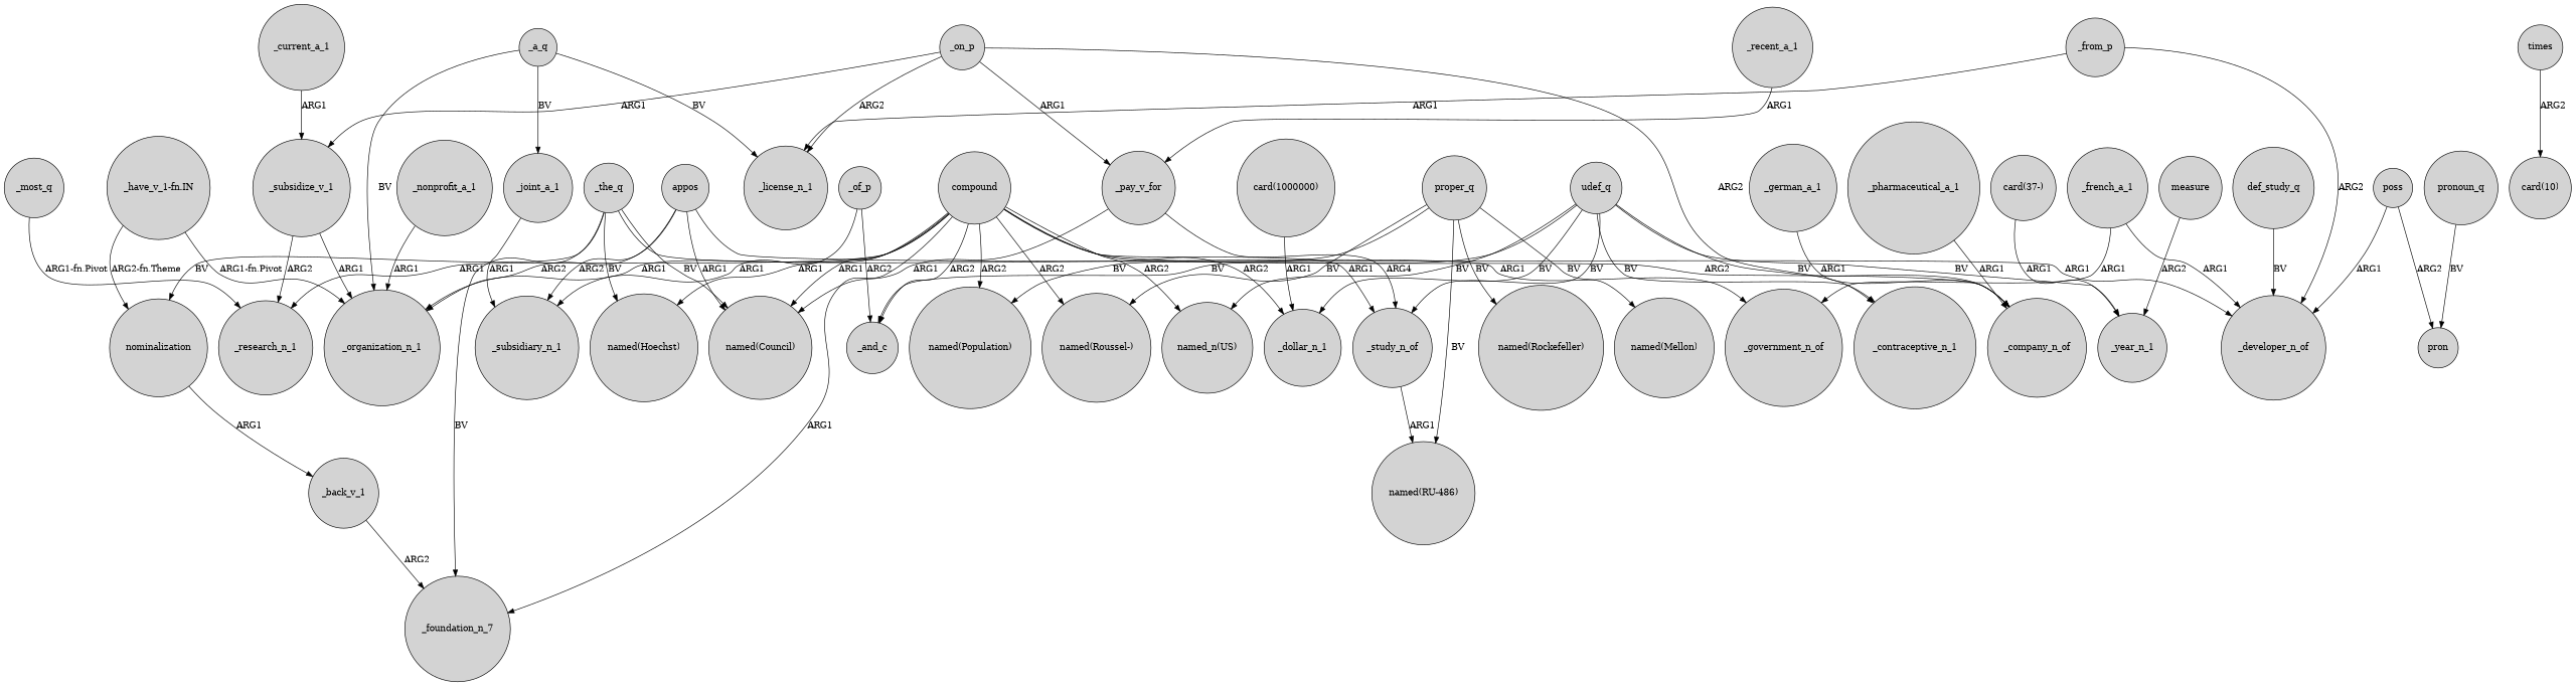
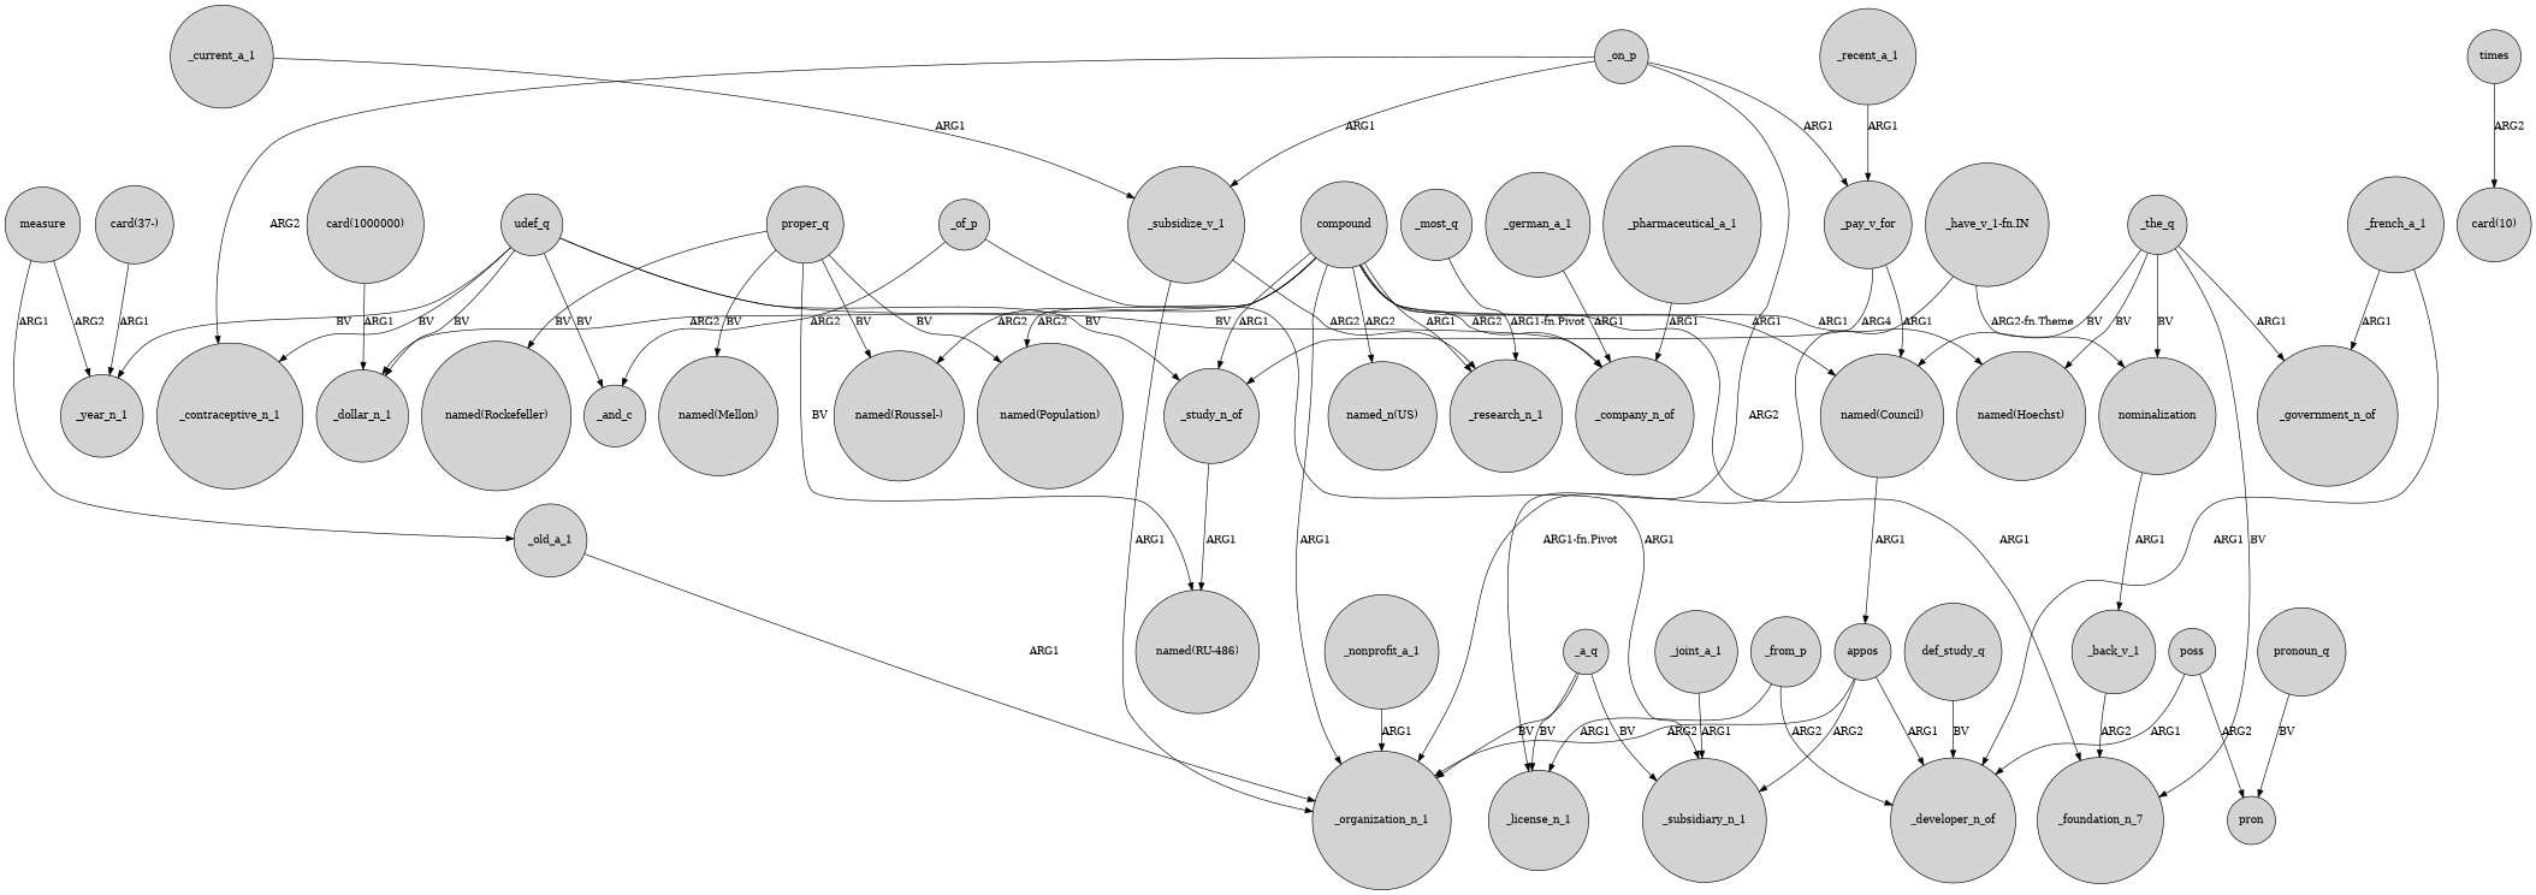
  digraph {
    node [shape=circle style=filled]
    appos
    "named(Council)"
    _organization_n_1
    _subsidiary_n_1
    _developer_n_of
+   _old_a_1
    "card(1000000)"
    _dollar_n_1
    _of_p
    _and_c
    compound
    "named_n(US)"
    "named(Roussel-)"
    _study_n_of
    _company_n_of
    _research_n_1
    n17 [label=_foundation_n_7]
    "named(Population)"
    "named(Hoechst)"
    "named(RU-486)"
    udef_q
    _year_n_1
    _contraceptive_n_1
    _a_q
    _license_n_1
    poss
    pron
    measure
    _on_p
    _subsidize_v_1
    _pay_v_for
    _recent_a_1
    "card(37-)"
    _german_a_1
    _most_q
    _back_v_1
    proper_q
    "named(Rockefeller)"
    "named(Mellon)"
    _joint_a_1
    _the_q
    _government_n_of
    nominalization
    pronoun_q
    n45 [label="card(10)"]
    times
    n47 [label=def_study_q]
    _current_a_1
    _from_p
    "_have_v_1-fn.IN"
    _pharmaceutical_a_1
    _french_a_1
    _nonprofit_a_1
-   appos -> "named(Council)" [label=ARG1]
+   "named(Council)" -> appos [label=ARG1]
    appos -> _organization_n_1 [label=ARG2]
    appos -> _subsidiary_n_1 [label=ARG2]
    appos -> _developer_n_of [label=ARG1]
+   _old_a_1 -> _organization_n_1 [label=ARG1]
    "card(1000000)" -> _dollar_n_1 [label=ARG1]
    _of_p -> _subsidiary_n_1 [label=ARG1]
    _of_p -> _and_c [label=ARG2]
    compound -> "named(Council)" [label=ARG1]
    compound -> _organization_n_1 [label=ARG1]
    compound -> _dollar_n_1 [label=ARG2]
-   compound -> _and_c [label=ARG2]
    compound -> "named_n(US)" [label=ARG2]
    compound -> "named(Roussel-)" [label=ARG2]
    compound -> _study_n_of [label=ARG1]
    compound -> _company_n_of [label=ARG2]
    compound -> _research_n_1 [label=ARG1]
    compound -> n17 [label=ARG1]
    compound -> "named(Population)" [label=ARG2]
    compound -> "named(Hoechst)" [label=ARG1]
    _study_n_of -> "named(RU-486)" [label=ARG1]
    udef_q -> _dollar_n_1 [label=BV]
    udef_q -> _and_c [label=BV]
-   udef_q -> "named_n(US)" [label=BV]
    udef_q -> _study_n_of [label=BV]
    udef_q -> _company_n_of [label=BV]
    udef_q -> _year_n_1 [label=BV]
    udef_q -> _contraceptive_n_1 [label=BV]
    _a_q -> _organization_n_1 [label=BV]
-   _a_q -> _joint_a_1 [label=BV]
+   _a_q -> _subsidiary_n_1 [label=BV]
    _a_q -> _license_n_1 [label=BV]
    poss -> _developer_n_of [label=ARG1]
    poss -> pron [label=ARG2]
+   measure -> _old_a_1 [label=ARG1]
    measure -> _year_n_1 [label=ARG2]
    _on_p -> _contraceptive_n_1 [label=ARG2]
    _on_p -> _license_n_1 [label=ARG2]
    _on_p -> _subsidize_v_1 [label=ARG1]
    _on_p -> _pay_v_for [label=ARG1]
    _subsidize_v_1 -> _organization_n_1 [label=ARG1]
    _subsidize_v_1 -> _research_n_1 [label=ARG2]
    _pay_v_for -> "named(Council)" [label=ARG1]
    _pay_v_for -> _study_n_of [label=ARG4]
    _recent_a_1 -> _pay_v_for [label=ARG1]
    "card(37-)" -> _year_n_1 [label=ARG1]
    _german_a_1 -> _company_n_of [label=ARG1]
    _most_q -> _research_n_1 [label="ARG1-fn.Pivot"]
    _back_v_1 -> n17 [label=ARG2]
    proper_q -> "named(Roussel-)" [label=BV]
    proper_q -> "named(Population)" [label=BV]
    proper_q -> "named(RU-486)" [label=BV]
    proper_q -> "named(Rockefeller)" [label=BV]
    proper_q -> "named(Mellon)" [label=BV]
    _joint_a_1 -> _subsidiary_n_1 [label=ARG1]
    _the_q -> "named(Council)" [label=BV]
    _the_q -> n17 [label=BV]
    _the_q -> "named(Hoechst)" [label=BV]
    _the_q -> _government_n_of [label=ARG1]
    _the_q -> nominalization [label=BV]
    nominalization -> _back_v_1 [label=ARG1]
    pronoun_q -> pron [label=BV]
    times -> n45 [label=ARG2]
    n47 -> _developer_n_of [label=BV]
    _current_a_1 -> _subsidize_v_1 [label=ARG1]
    _from_p -> _developer_n_of [label=ARG2]
    _from_p -> _license_n_1 [label=ARG1]
    "_have_v_1-fn.IN" -> _organization_n_1 [label="ARG1-fn.Pivot"]
    "_have_v_1-fn.IN" -> nominalization [label="ARG2-fn.Theme"]
    _pharmaceutical_a_1 -> _company_n_of [label=ARG1]
    _french_a_1 -> _developer_n_of [label=ARG1]
    _french_a_1 -> _government_n_of [label=ARG1]
    _nonprofit_a_1 -> _organization_n_1 [label=ARG1]
  }
